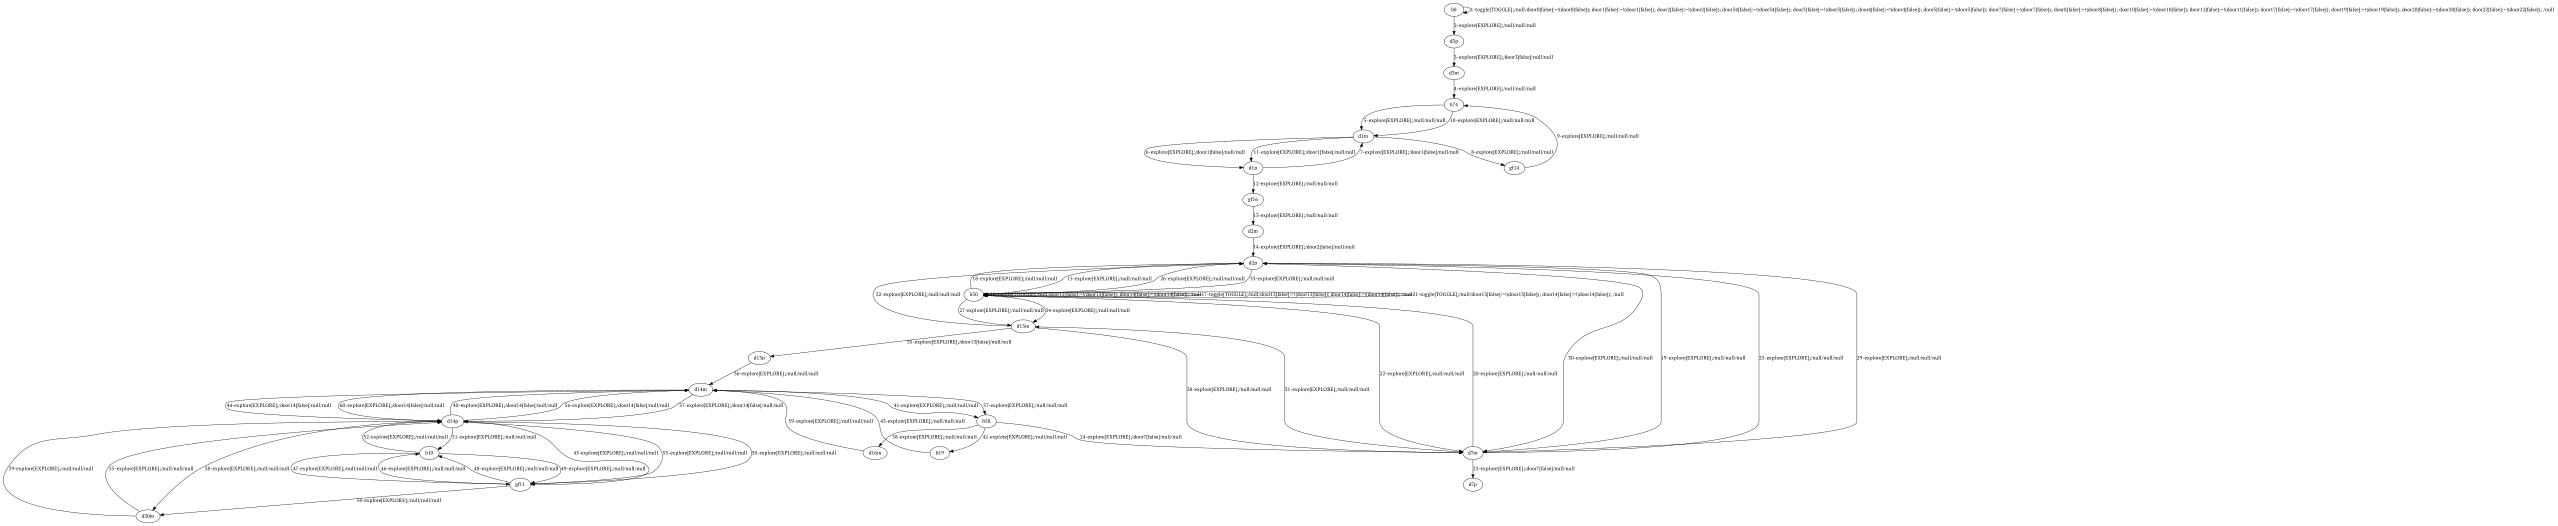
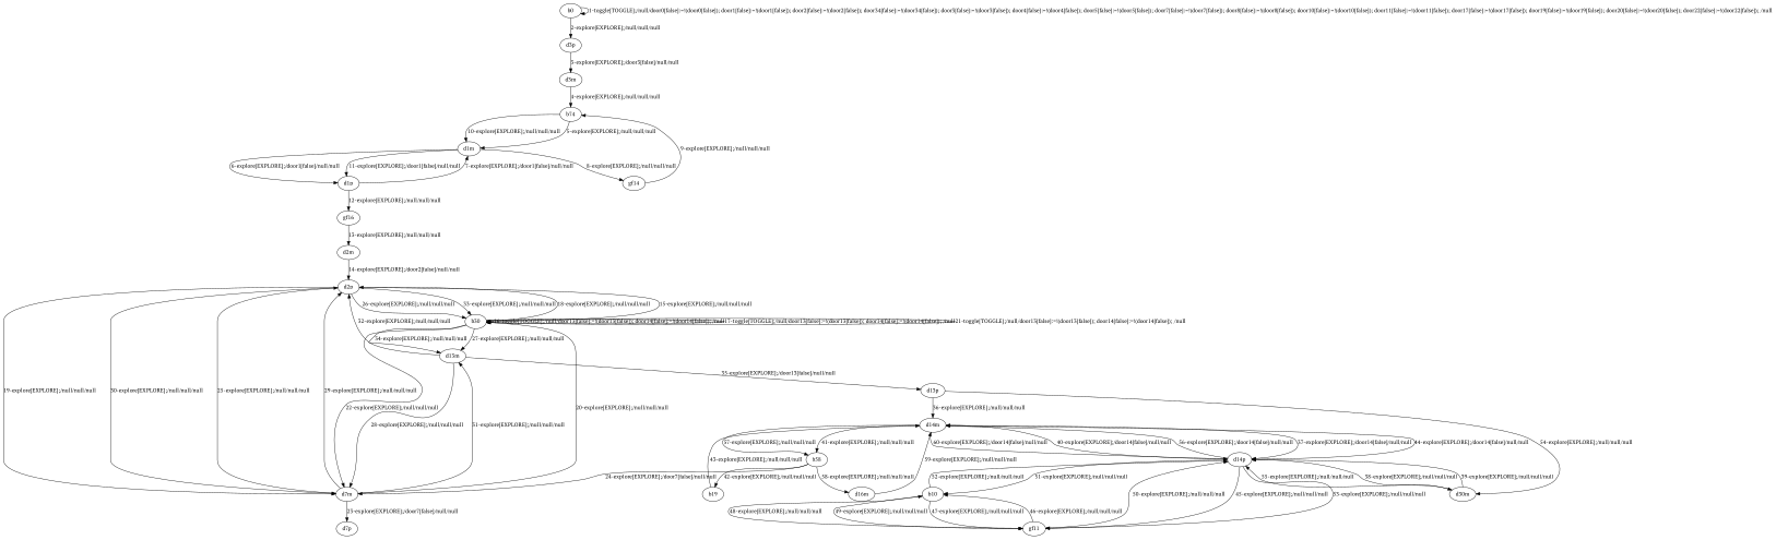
  digraph {
    fontname="PT Serif"
    node [fontname="PT Serif"]
    edge [fontname="PT Serif"]
    b0
    d3p
    d3m
    b74
    d1m
    d1p
    gf14
    gf16
    d2m
    d2p
    b30
    d7m
    d13m
    d7p
    d13p
    d14m
    d14p
    b58
    d30m
    gf11
    b10
    n22 [label=b19]
    d16m
    b0 -> b0 [label="1-toggle[TOGGLE];/null/door0[false]:=!(door0[false]); door1[false]:=!(door1[false]); door2[false]:=!(door2[false]); door34[false]:=!(door34[false]); door3[false]:=!(door3[false]); door4[false]:=!(door4[false]); door5[false]:=!(door5[false]); door7[false]:=!(door7[false]); door8[false]:=!(door8[false]); door10[false]:=!(door10[false]); door11[false]:=!(door11[false]); door17[false]:=!(door17[false]); door19[false]:=!(door19[false]); door20[false]:=!(door20[false]); door22[false]:=!(door22[false]); /null"]
    b0 -> d3p [label="2-explore[EXPLORE];/null/null/null"]
    d3p -> d3m [label="3-explore[EXPLORE];/door3[false]/null/null"]
    d3m -> b74 [label="4-explore[EXPLORE];/null/null/null"]
    b74 -> d1m [label="5-explore[EXPLORE];/null/null/null"]
    b74 -> d1m [label="10-explore[EXPLORE];/null/null/null"]
    d1m -> d1p [label="6-explore[EXPLORE];/door1[false]/null/null"]
    d1m -> d1p [label="11-explore[EXPLORE];/door1[false]/null/null"]
    d1m -> gf14 [label="8-explore[EXPLORE];/null/null/null"]
    d1p -> d1m [label="7-explore[EXPLORE];/door1[false]/null/null"]
    d1p -> gf16 [label="12-explore[EXPLORE];/null/null/null"]
    gf14 -> b74 [label="9-explore[EXPLORE];/null/null/null"]
    gf16 -> d2m [label="13-explore[EXPLORE];/null/null/null"]
    d2m -> d2p [label="14-explore[EXPLORE];/door2[false]/null/null"]
    d2p -> b30 [label="15-explore[EXPLORE];/null/null/null"]
    d2p -> b30 [label="26-explore[EXPLORE];/null/null/null"]
    d2p -> b30 [label="33-explore[EXPLORE];/null/null/null"]
    d2p -> d7m [label="19-explore[EXPLORE];/null/null/null"]
    d2p -> d7m [label="30-explore[EXPLORE];/null/null/null"]
    b30 -> d2p [label="18-explore[EXPLORE];/null/null/null"]
    b30 -> b30 [label="16-toggle[TOGGLE];/null/door13[false]:=!(door13[false]); door14[false]:=!(door14[false]); /null"]
    b30 -> b30 [label="17-toggle[TOGGLE];/null/door13[false]:=!(door13[false]); door14[false]:=!(door14[false]); /null"]
    b30 -> b30 [label="21-toggle[TOGGLE];/null/door13[false]:=!(door13[false]); door14[false]:=!(door14[false]); /null"]
    b30 -> d7m [label="22-explore[EXPLORE];/null/null/null"]
    b30 -> d13m [label="27-explore[EXPLORE];/null/null/null"]
    b30 -> d13m [label="34-explore[EXPLORE];/null/null/null"]
    d7m -> d2p [label="25-explore[EXPLORE];/null/null/null"]
    d7m -> d2p [label="29-explore[EXPLORE];/null/null/null"]
    d7m -> b30 [label="20-explore[EXPLORE];/null/null/null"]
    d7m -> d13m [label="31-explore[EXPLORE];/null/null/null"]
    d7m -> d7p [label="23-explore[EXPLORE];/door7[false]/null/null"]
    d13m -> d2p [label="32-explore[EXPLORE];/null/null/null"]
    d13m -> d7m [label="28-explore[EXPLORE];/null/null/null"]
    d13m -> d13p [label="35-explore[EXPLORE];/door13[false]/null/null"]
    d13p -> d14m [label="36-explore[EXPLORE];/null/null/null"]
    d14m -> d14p [label="37-explore[EXPLORE];/door14[false]/null/null"]
    d14m -> d14p [label="44-explore[EXPLORE];/door14[false]/null/null"]
    d14m -> d14p [label="60-explore[EXPLORE];/door14[false]/null/null"]
    d14m -> b58 [label="41-explore[EXPLORE];/null/null/null"]
    d14m -> b58 [label="57-explore[EXPLORE];/null/null/null"]
    d14p -> d14m [label="40-explore[EXPLORE];/door14[false]/null/null"]
    d14p -> d14m [label="56-explore[EXPLORE];/door14[false]/null/null"]
    d14p -> d30m [label="38-explore[EXPLORE];/null/null/null"]
    d14p -> gf11 [label="45-explore[EXPLORE];/null/null/null"]
    d14p -> gf11 [label="53-explore[EXPLORE];/null/null/null"]
    d14p -> b10 [label="51-explore[EXPLORE];/null/null/null"]
    b58 -> d7m [label="24-explore[EXPLORE];/door7[false]/null/null"]
    b58 -> n22 [label="42-explore[EXPLORE];/null/null/null"]
    b58 -> d16m [label="58-explore[EXPLORE];/null/null/null"]
    d30m -> d14p [label="39-explore[EXPLORE];/null/null/null"]
    d30m -> d14p [label="55-explore[EXPLORE];/null/null/null"]
    gf11 -> d14p [label="50-explore[EXPLORE];/null/null/null"]
-   gf11 -> d30m [label="54-explore[EXPLORE];/null/null/null"]
+   d13p -> d30m [label="54-explore[EXPLORE];/null/null/null"]
    gf11 -> b10 [label="46-explore[EXPLORE];/null/null/null"]
    gf11 -> b10 [label="48-explore[EXPLORE];/null/null/null"]
    b10 -> d14p [label="52-explore[EXPLORE];/null/null/null"]
    b10 -> gf11 [label="47-explore[EXPLORE];/null/null/null"]
    b10 -> gf11 [label="49-explore[EXPLORE];/null/null/null"]
    n22 -> d14m [label="43-explore[EXPLORE];/null/null/null"]
    d16m -> d14m [label="59-explore[EXPLORE];/null/null/null"]
  }
